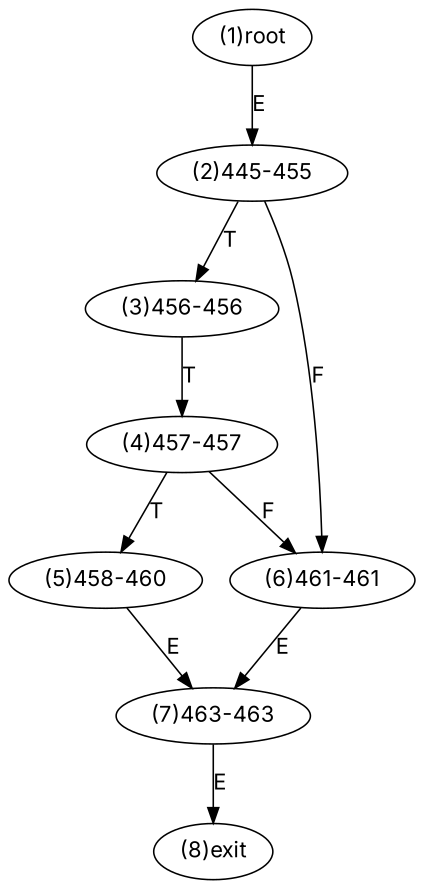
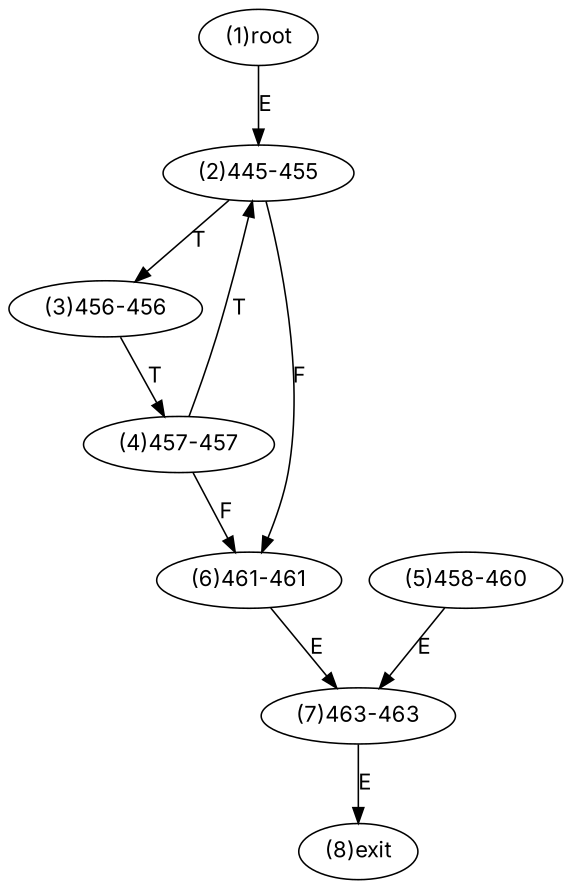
  digraph {
    fontname=Inter
    node [fontname=Inter]
    edge [fontname=Inter]
    n1 [label="(1)root"]
    n2 [label="(2)445-455"]
    n3 [label="(3)456-456"]
    n4 [label="(6)461-461"]
    n5 [label="(4)457-457"]
    n6 [label="(7)463-463"]
    n7 [label="(5)458-460"]
    n8 [label="(8)exit"]
    n1 -> n2 [label=E]
    n2 -> n3 [label=T]
    n2 -> n4 [label=F]
    n3 -> n5 [label=T]
    n4 -> n6 [label=E]
    n5 -> n4 [label=F]
-   n5 -> n7 [label=T]
+   n5 -> n2 [label=T]
    n6 -> n8 [label=E]
    n7 -> n6 [label=E]
  }
